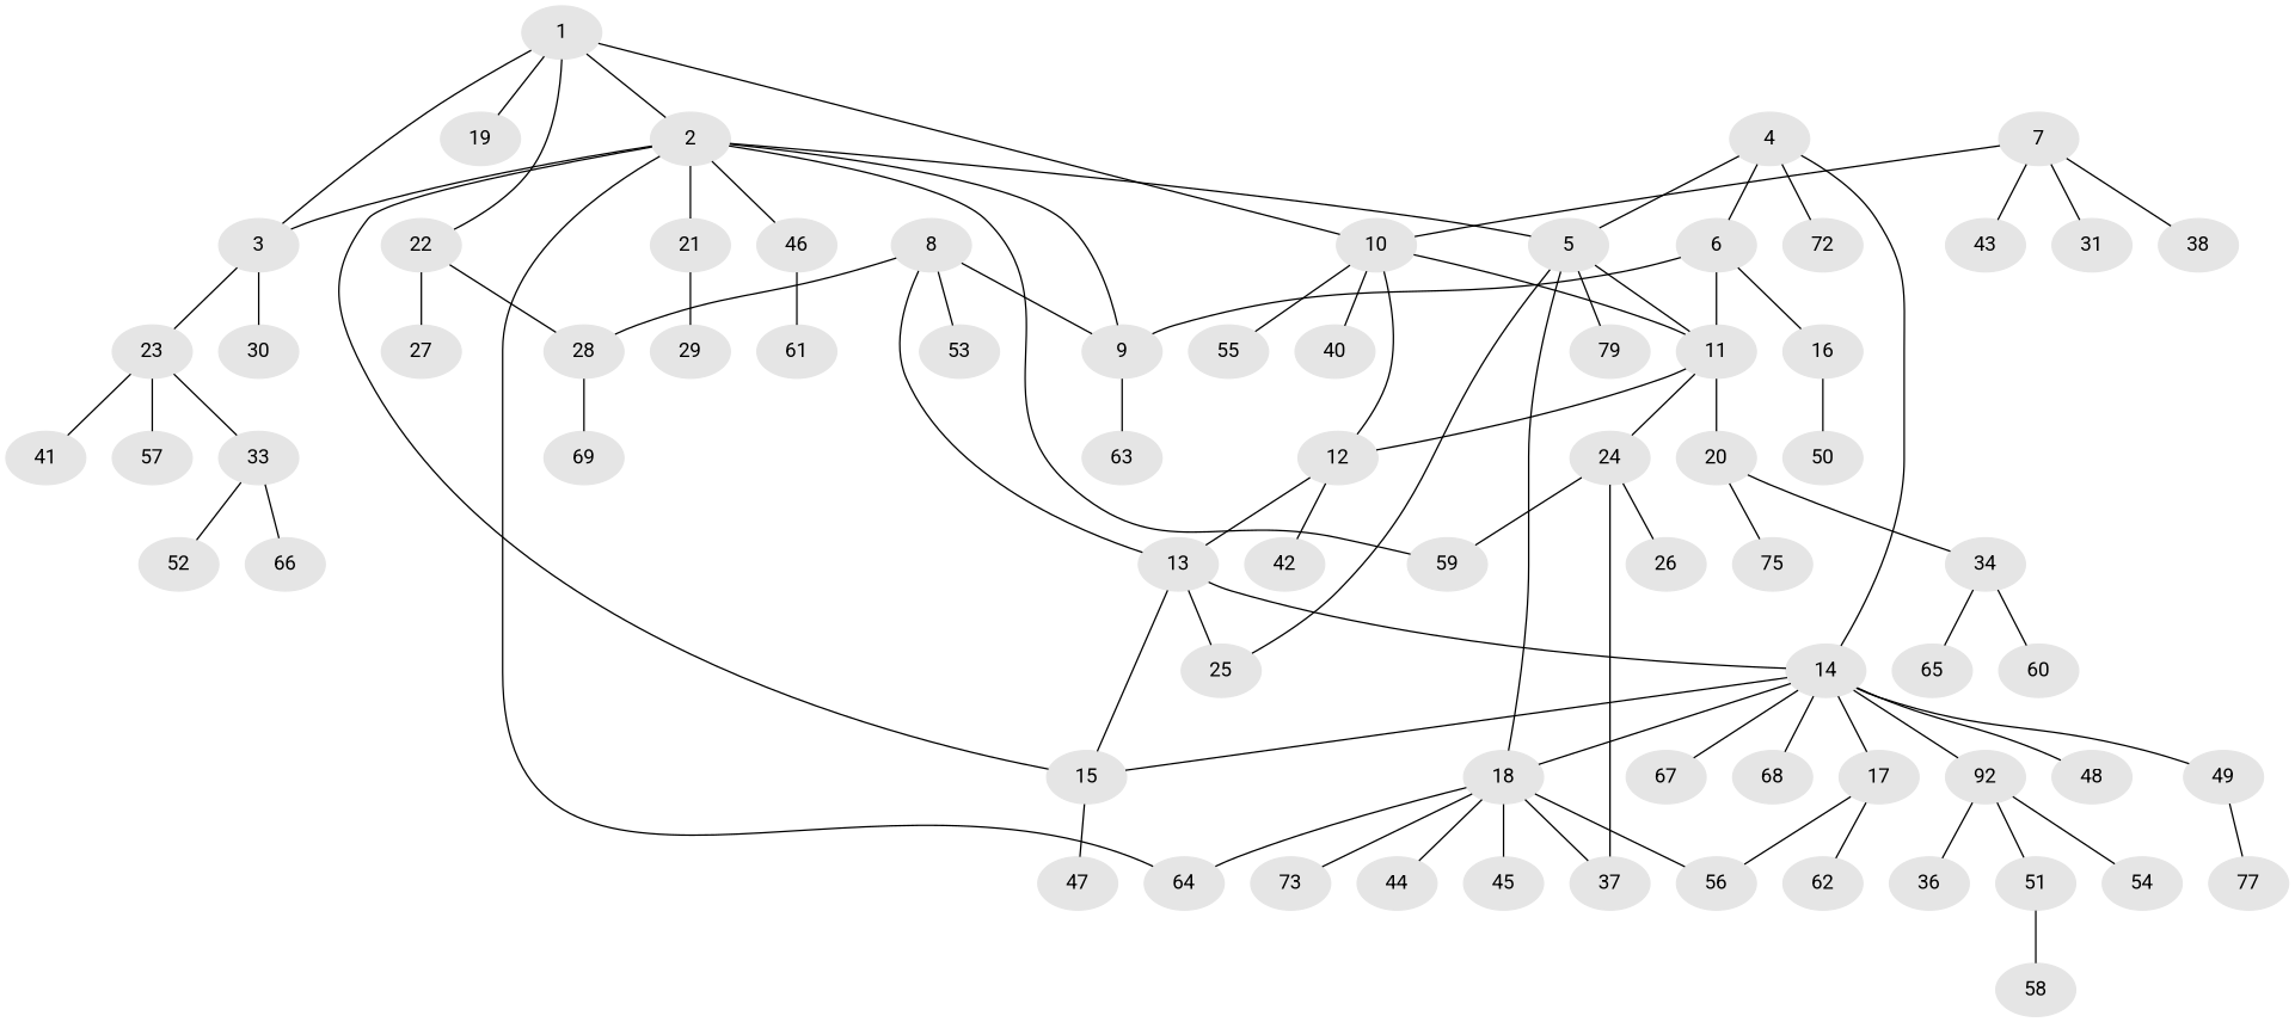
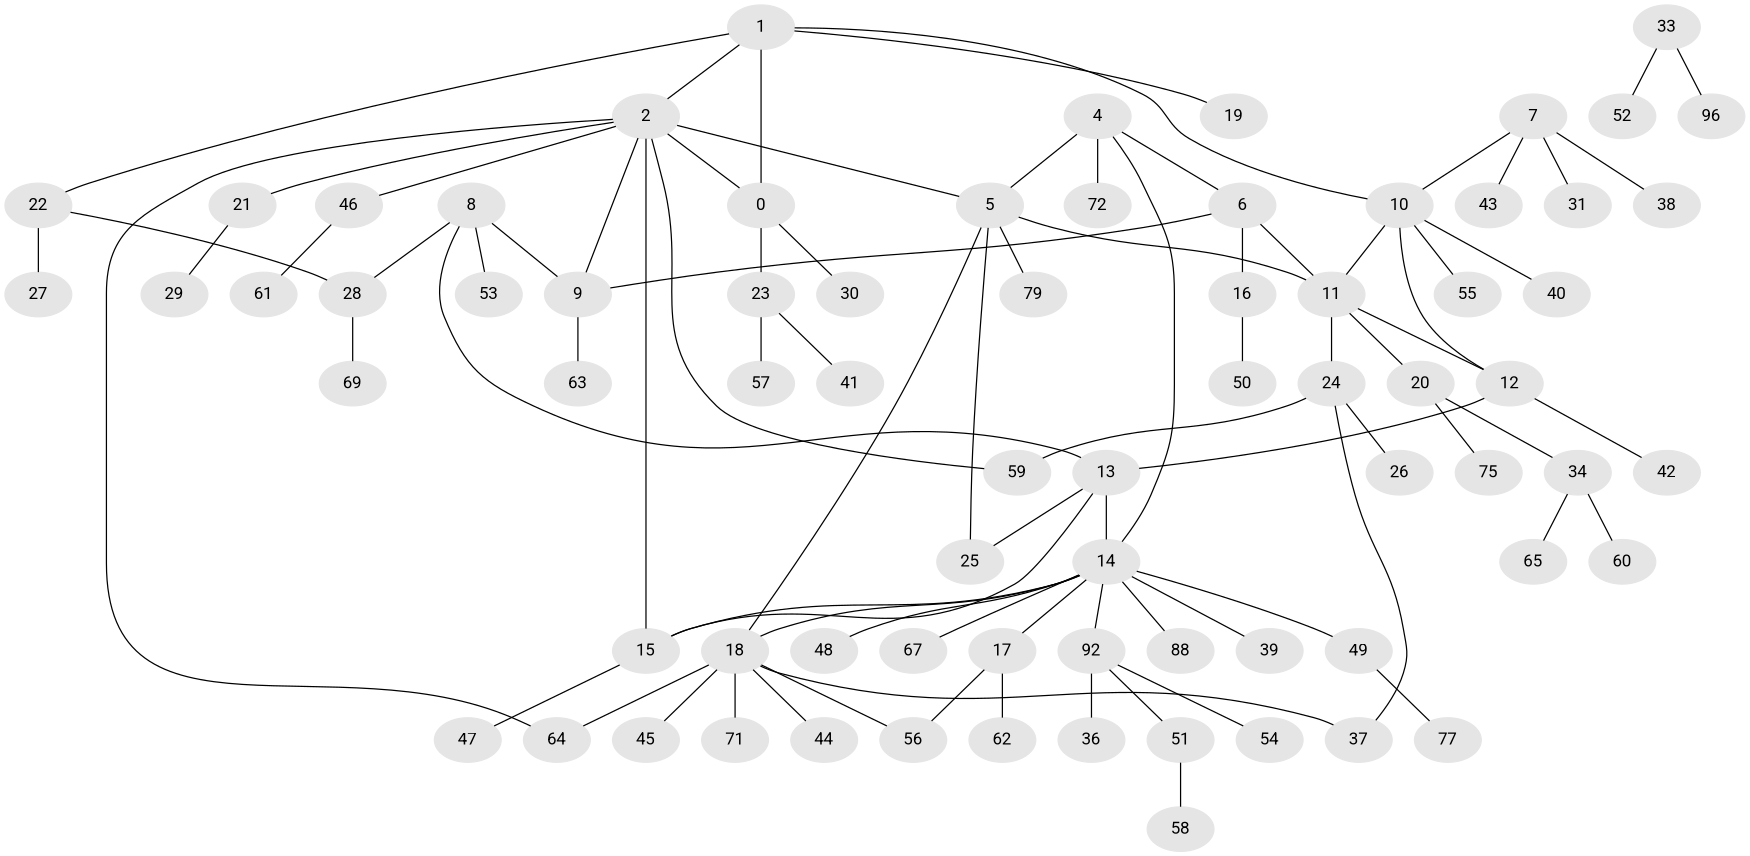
  graph {
    fontname=Roboto
    node [color=gray90 fontname=Roboto style=filled]
    edge [fontname=Roboto]
    1
    2
-   3
+   3 [label=0]
    10
    19
    22
    5
    9
    15
    21
    46
    59
    64
    23
    30
    11
    12
    40
    55
    28
    27
    18
    25
    n24 [label=79]
    63
    47
    29
    61
    33
    41
    57
    4
    6
    14
    72
    16
    17
    n38 [label=92]
+   39
    48
    49
    67
-   68
+   68 [label=88]
    56
    37
    44
    45
-   73
+   73 [label=71]
    20
    24
    50
    7
    31
    38
    43
    8
    13
    53
    69
    42
    34
    n62 [label=75]
    26
    62
    36
    51
    54
    n68 [label=77]
    60
    65
    52
-   66
+   66 [label=96]
    58
    1 -- 2
    1 -- 3
    1 -- 10
    1 -- 19
    1 -- 22
    2 -- 3
    2 -- 5
    2 -- 9
    2 -- 15
    2 -- 21
    2 -- 46
    2 -- 59
    2 -- 64
    3 -- 23
    3 -- 30
    10 -- 11
    10 -- 12
    10 -- 40
    10 -- 55
    22 -- 28
    22 -- 27
    5 -- 11
    5 -- 18
    5 -- 25
    5 -- n24
    9 -- 63
    15 -- 47
    21 -- 29
    46 -- 61
-   23 -- 33
    23 -- 41
    23 -- 57
    11 -- 12
    11 -- 20
    11 -- 24
    12 -- 13
    12 -- 42
    28 -- 69
    18 -- 64
    18 -- 56
    18 -- 37
    18 -- 44
    18 -- 45
    18 -- 73
    33 -- 52
    33 -- 66
    4 -- 5
    4 -- 6
    4 -- 14
    4 -- 72
    6 -- 9
    6 -- 11
    6 -- 16
    14 -- 15
    14 -- 18
    14 -- 17
    14 -- n38
+   14 -- 39
    14 -- 48
    14 -- 49
    14 -- 67
    14 -- 68
    16 -- 50
    17 -- 56
    17 -- 62
    n38 -- 36
    n38 -- 51
    n38 -- 54
    49 -- n68
    20 -- 34
    20 -- n62
    24 -- 59
    24 -- 37
    24 -- 26
    7 -- 10
    7 -- 31
    7 -- 38
    7 -- 43
    8 -- 9
    8 -- 28
    8 -- 13
    8 -- 53
    13 -- 15
    13 -- 25
    13 -- 14
    34 -- 60
    34 -- 65
    51 -- 58
  }
